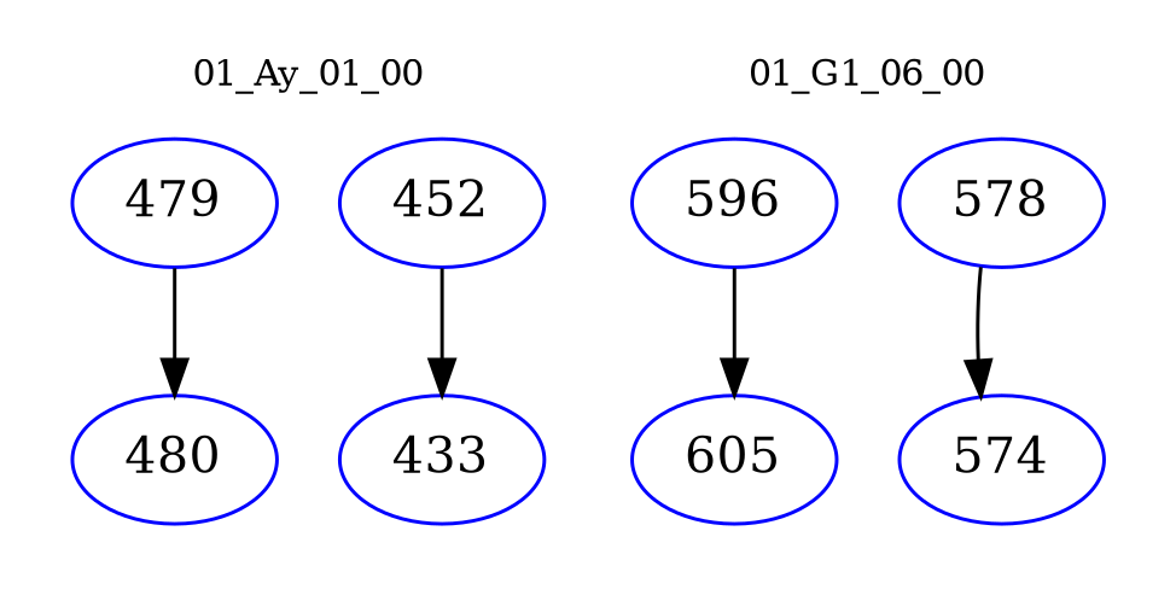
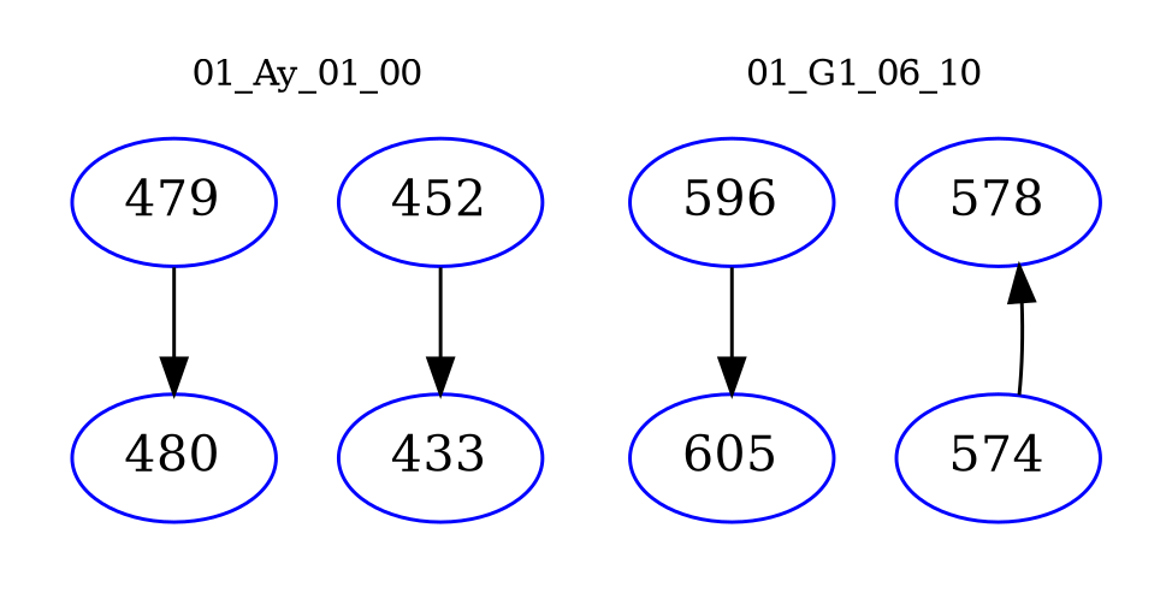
  digraph {
    node [color=blue]
    edge [color=black]
    n1 [label=452]
    n2 [label=479]
    n3 [label=433]
    n4 [label=480]
    n5 [label=578]
    n6 [label=596]
    n7 [label=574]
    n8 [label=605]
    subgraph cluster_1 {
      color=white
      fontsize=10
      label="01_Ay_01_00"
      n1
      n2
      n3
      n4
    }
    subgraph cluster_2 {
      color=white
      fontsize=10
-     label="01_G1_06_00"
+     label="01_G1_06_10"
      n5
      n6
      n7
      n8
    }
    n1 -> n3
    n2 -> n4
-   n5 -> n7
+   n7 -> n5
    n6 -> n8
  }
